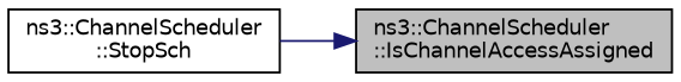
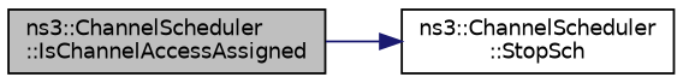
  digraph {
    rankdir=RL
    node [color=black fontname=Helvetica fontsize=10 shape=record style=filled]
    n1 [fillcolor=grey75 fontcolor=black height=0.2 label="ns3::ChannelScheduler\l::IsChannelAccessAssigned" width=0.4]
    n2 [fillcolor=white height=0.2 label="ns3::ChannelScheduler\l::StopSch" width=0.4]
-   n1 -> n2 [color=midnightblue dir=back fontname=Helvetica fontsize=10 labelfontname=Helvetica labelfontsize=10 style=solid]
+   n2 -> n1 [color=midnightblue dir=back fontname=Helvetica fontsize=10 labelfontname=Helvetica labelfontsize=10 style=solid]
  }
